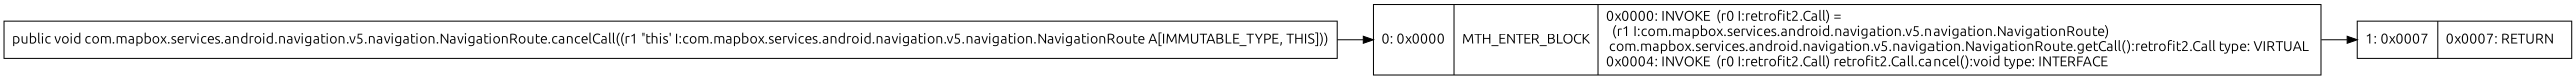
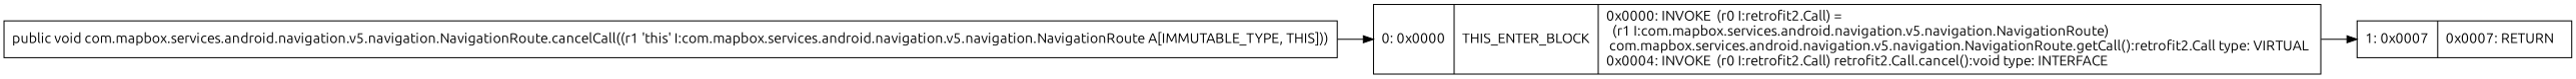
  digraph {
    rankdir=LR
    fontname=Ubuntu
    node [shape=record fontname=Ubuntu]
    edge [fontname=Ubuntu]
-   n1 [label="{0\:\ 0x0000|MTH_ENTER_BLOCK\l|0x0000: INVOKE  (r0 I:retrofit2.Call) = \l  (r1 I:com.mapbox.services.android.navigation.v5.navigation.NavigationRoute)\l com.mapbox.services.android.navigation.v5.navigation.NavigationRoute.getCall():retrofit2.Call type: VIRTUAL \l0x0004: INVOKE  (r0 I:retrofit2.Call) retrofit2.Call.cancel():void type: INTERFACE \l}"]
+   n1 [label="{0\:\ 0x0000|THIS_ENTER_BLOCK\l|0x0000: INVOKE  (r0 I:retrofit2.Call) = \l  (r1 I:com.mapbox.services.android.navigation.v5.navigation.NavigationRoute)\l com.mapbox.services.android.navigation.v5.navigation.NavigationRoute.getCall():retrofit2.Call type: VIRTUAL \l0x0004: INVOKE  (r0 I:retrofit2.Call) retrofit2.Call.cancel():void type: INTERFACE \l}"]
    n2 [label="{1\:\ 0x0007|0x0007: RETURN   \l}"]
    n3 [label="{public void com.mapbox.services.android.navigation.v5.navigation.NavigationRoute.cancelCall((r1 'this' I:com.mapbox.services.android.navigation.v5.navigation.NavigationRoute A[IMMUTABLE_TYPE, THIS])) }"]
    n1 -> n2
    n3 -> n1
  }
